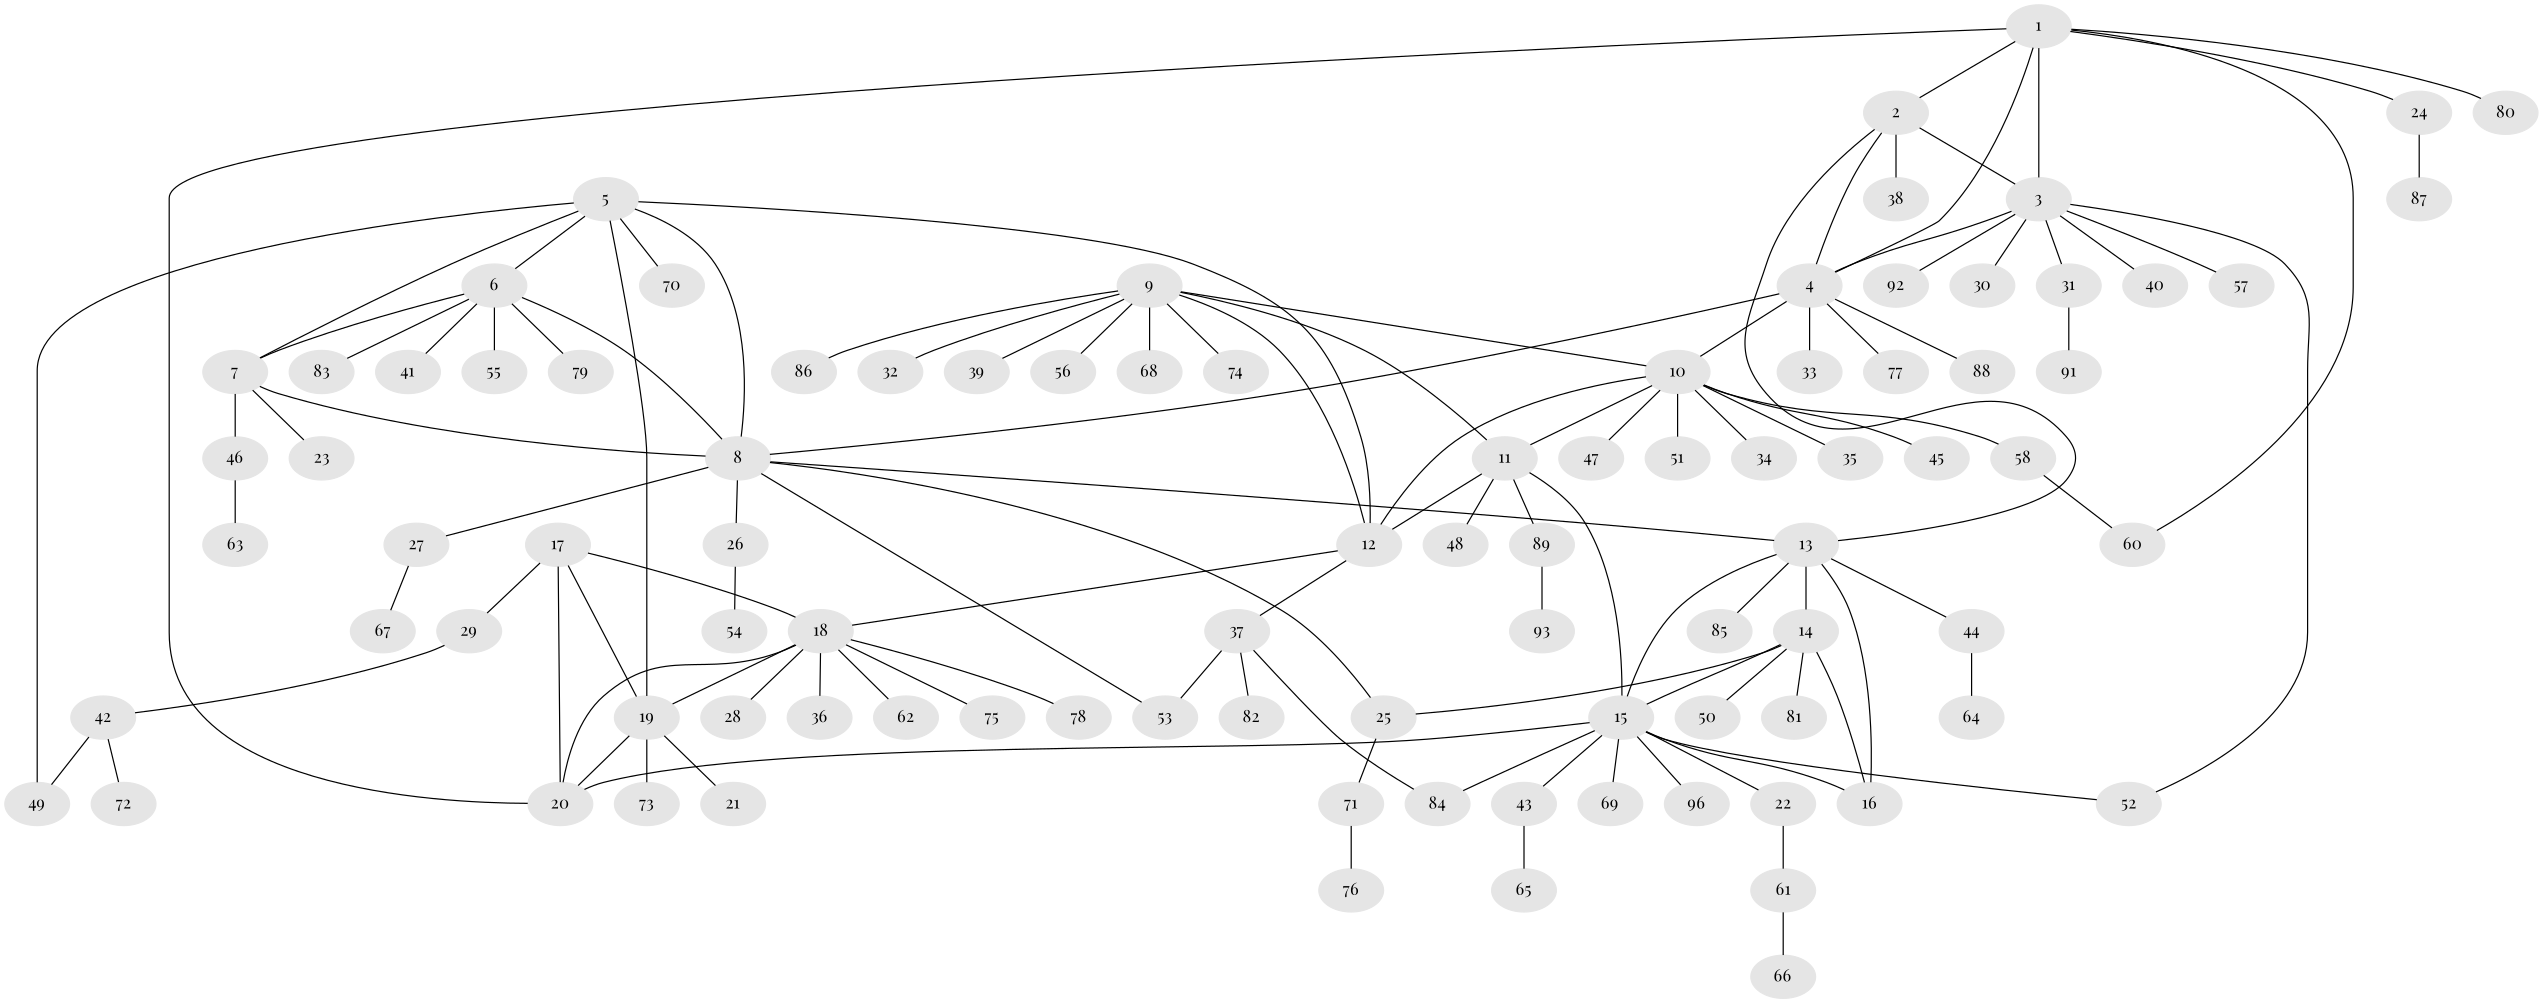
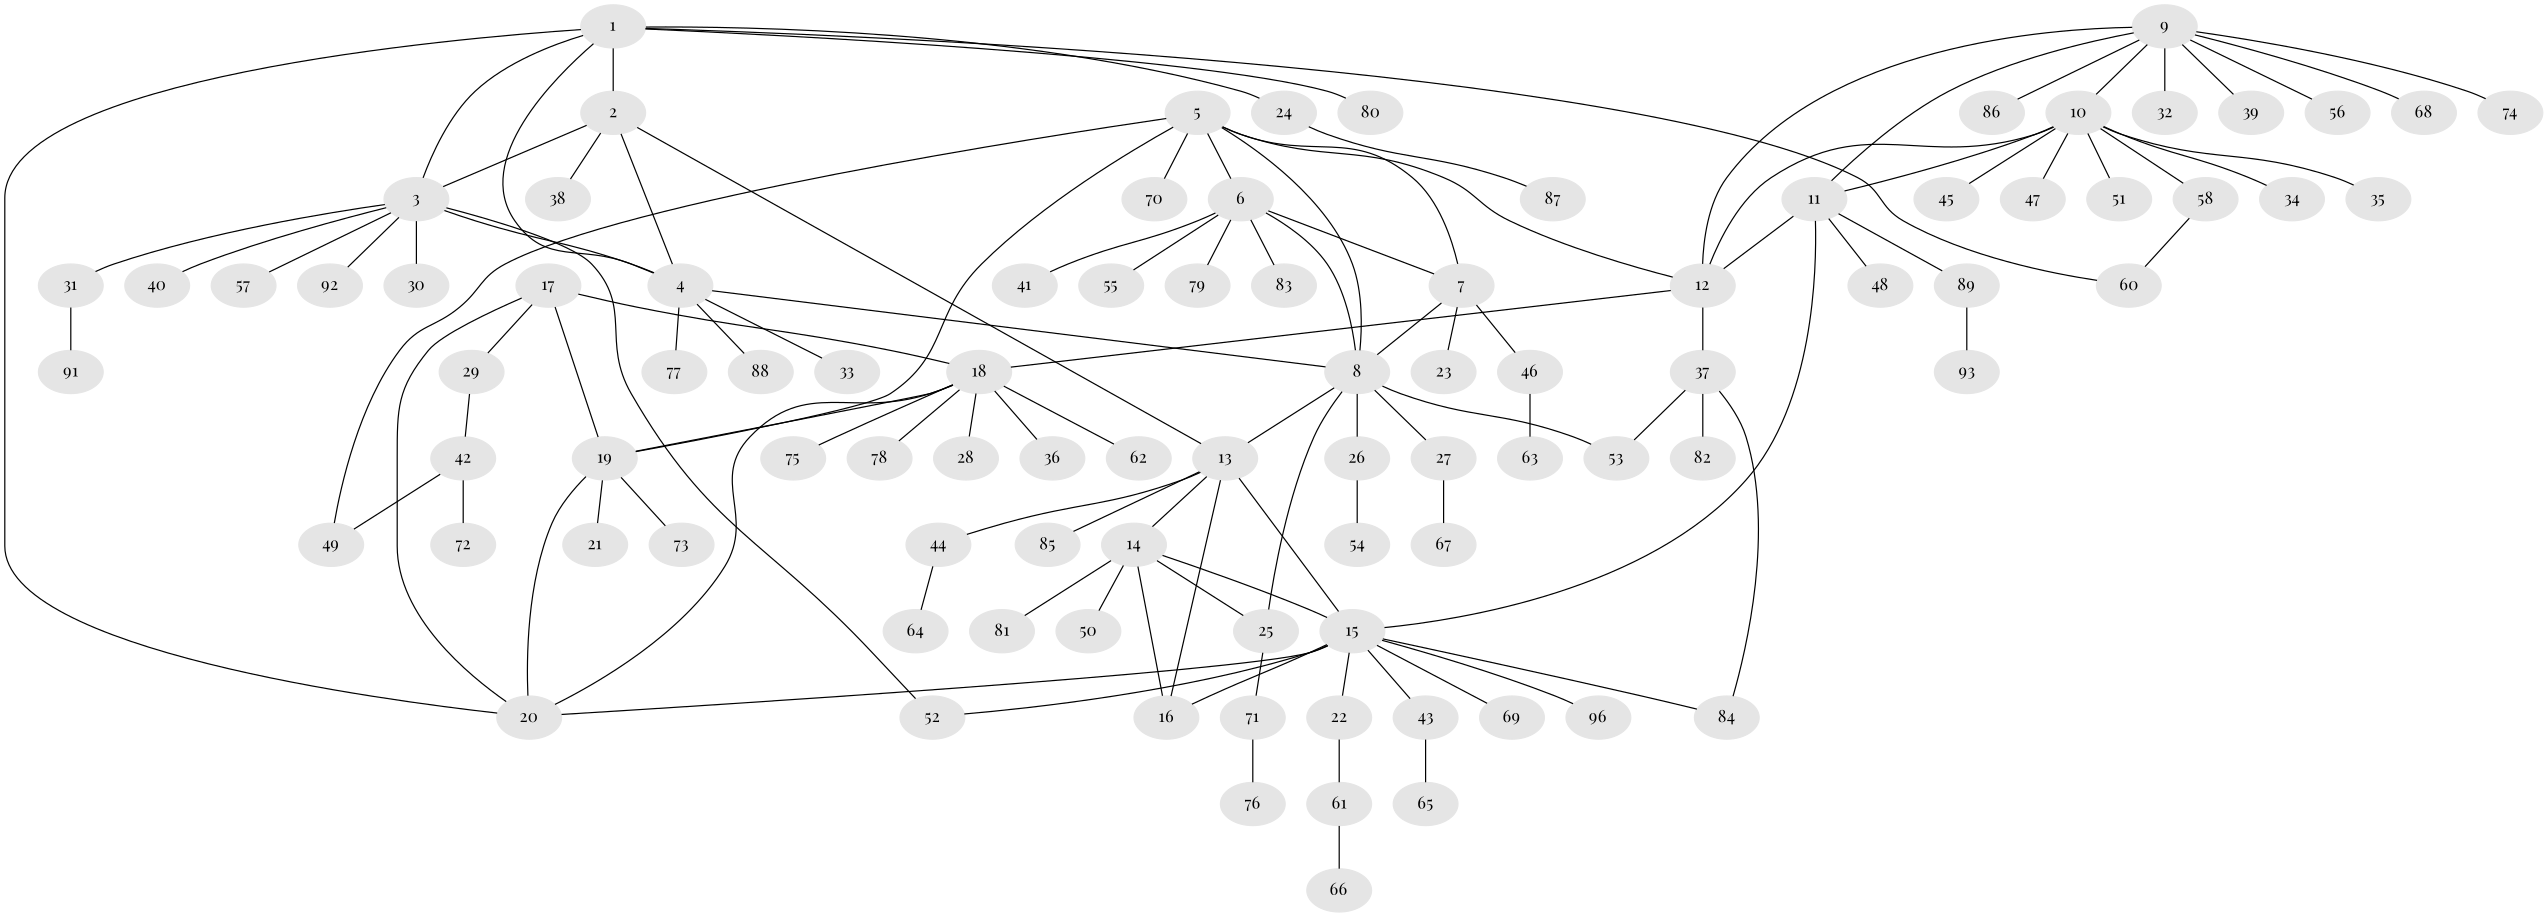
  graph {
    fontname="Playfair Display"
    node [color=gray90 fontname="Playfair Display" style=filled]
    edge [fontname="Playfair Display"]
    1
    2
    3
    4
    20
    24
    60
    80
    13
    38
    30
    31
    40
    52
    57
    92
    8
    10
    33
    77
    88
    87
    15
    14
    16
    44
    85
    91
    25
    26
    27
    53
    12
    11
    34
    35
    45
    47
    51
    58
    5
    6
    7
    19
    49
    70
    41
    55
    79
    83
    23
    46
    18
    37
    21
    73
    63
    71
    54
    67
    9
    32
    39
    56
    68
    74
    86
    48
    89
    22
    43
    69
    84
    n74 [label=96]
    93
    28
    36
    62
    75
    78
    82
    50
    81
    64
    61
    65
    17
    29
    42
    66
    76
    72
    1 -- 2
    1 -- 3
    1 -- 4
    1 -- 20
    1 -- 24
    1 -- 60
    1 -- 80
    2 -- 3
    2 -- 4
    2 -- 13
    2 -- 38
    3 -- 4
    3 -- 30
    3 -- 31
    3 -- 40
    3 -- 52
    3 -- 57
    3 -- 92
    4 -- 8
-   4 -- 10
    4 -- 33
    4 -- 77
    4 -- 88
    24 -- 87
    13 -- 15
    13 -- 14
    13 -- 16
    13 -- 44
    13 -- 85
    31 -- 91
    8 -- 13
    8 -- 25
    8 -- 26
    8 -- 27
    8 -- 53
    10 -- 12
    10 -- 11
    10 -- 34
    10 -- 35
    10 -- 45
    10 -- 47
    10 -- 51
    10 -- 58
    15 -- 20
    15 -- 52
    15 -- 16
    15 -- 22
    15 -- 43
    15 -- 69
    15 -- 84
    15 -- n74
    14 -- 15
    14 -- 16
    14 -- 25
    14 -- 50
    14 -- 81
    44 -- 64
    25 -- 71
    26 -- 54
    27 -- 67
    12 -- 18
    12 -- 37
    11 -- 15
    11 -- 12
    11 -- 48
    11 -- 89
    58 -- 60
    5 -- 8
    5 -- 12
    5 -- 6
    5 -- 7
    5 -- 19
    5 -- 49
    5 -- 70
    6 -- 8
    6 -- 7
    6 -- 41
    6 -- 55
    6 -- 79
    6 -- 83
    7 -- 8
    7 -- 23
    7 -- 46
    19 -- 20
    19 -- 21
    19 -- 73
    46 -- 63
    18 -- 20
    18 -- 19
    18 -- 28
    18 -- 36
    18 -- 62
    18 -- 75
    18 -- 78
    37 -- 53
    37 -- 84
    37 -- 82
    71 -- 76
    9 -- 10
    9 -- 12
    9 -- 11
    9 -- 32
    9 -- 39
    9 -- 56
    9 -- 68
    9 -- 74
    9 -- 86
    89 -- 93
    22 -- 61
    43 -- 65
    61 -- 66
    17 -- 20
    17 -- 19
    17 -- 18
    17 -- 29
    29 -- 42
    42 -- 49
    42 -- 72
  }
